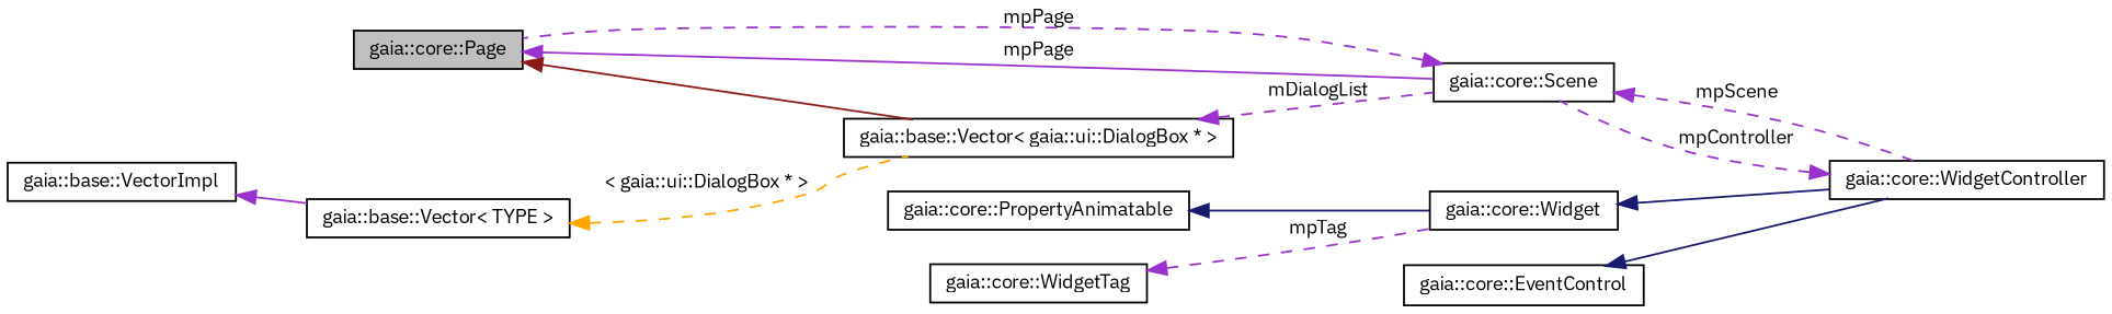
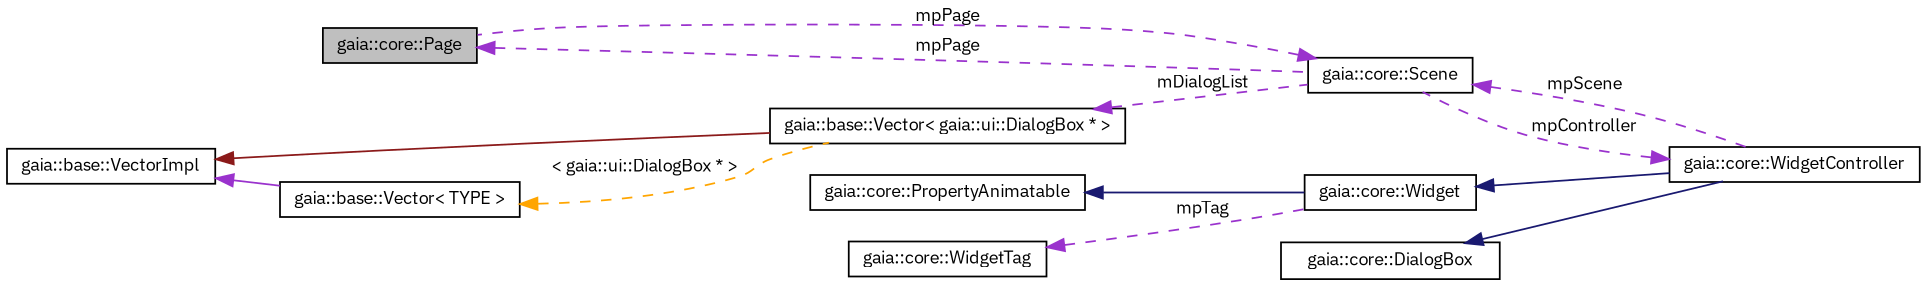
  digraph {
    fontname="IBM Plex Sans"
    rankdir=LR
    node [color=black fillcolor=white fontname="IBM Plex Sans" fontsize=10 shape=record style=filled]
    edge [color=darkorchid3 dir=back fontname="IBM Plex Sans" fontsize=10 labelfontname=Helvetica labelfontsize=10 style=dashed]
    n1 [fillcolor=grey75 fontcolor=black height=0.2 label="gaia::core::Page" width=0.4]
    n2 [height=0.2 label="gaia::core::Scene" width=0.4]
    n3 [height=0.2 label="gaia::core::WidgetController" width=0.4]
    n4 [height=0.2 label="gaia::core::Widget" width=0.4]
    n5 [height=0.2 label="gaia::core::PropertyAnimatable" width=0.4]
    n6 [height=0.2 label="gaia::core::WidgetTag" width=0.4]
-   n7 [height=0.2 label="gaia::core::EventControl" width=0.4]
+   n7 [height=0.2 label="gaia::core::DialogBox" width=0.4]
    n8 [height=0.2 label="gaia::base::Vector\< gaia::ui::DialogBox * \>" width=0.4]
    n9 [height=0.2 label="gaia::base::VectorImpl" width=0.4]
    n10 [height=0.2 label="gaia::base::Vector\< TYPE \>" width=0.4]
-   n1 -> n2 [label=mpPage style=solid]
+   n1 -> n2 [label=mpPage]
    n2 -> n1 [label=mpPage]
    n2 -> n3 [label=mpScene]
    n3 -> n2 [label=mpController]
    n4 -> n3 [color=midnightblue style=solid]
    n5 -> n4 [color=midnightblue style=solid]
    n6 -> n4 [label=mpTag]
    n7 -> n3 [color=midnightblue style=solid]
    n8 -> n2 [label=mDialogList]
-   n1 -> n8 [color=firebrick4 style=solid]
+   n9 -> n8 [color=firebrick4 style=solid]
    n9 -> n10 [style=solid]
    n10 -> n8 [color=orange label="\< gaia::ui::DialogBox * \>"]
  }
